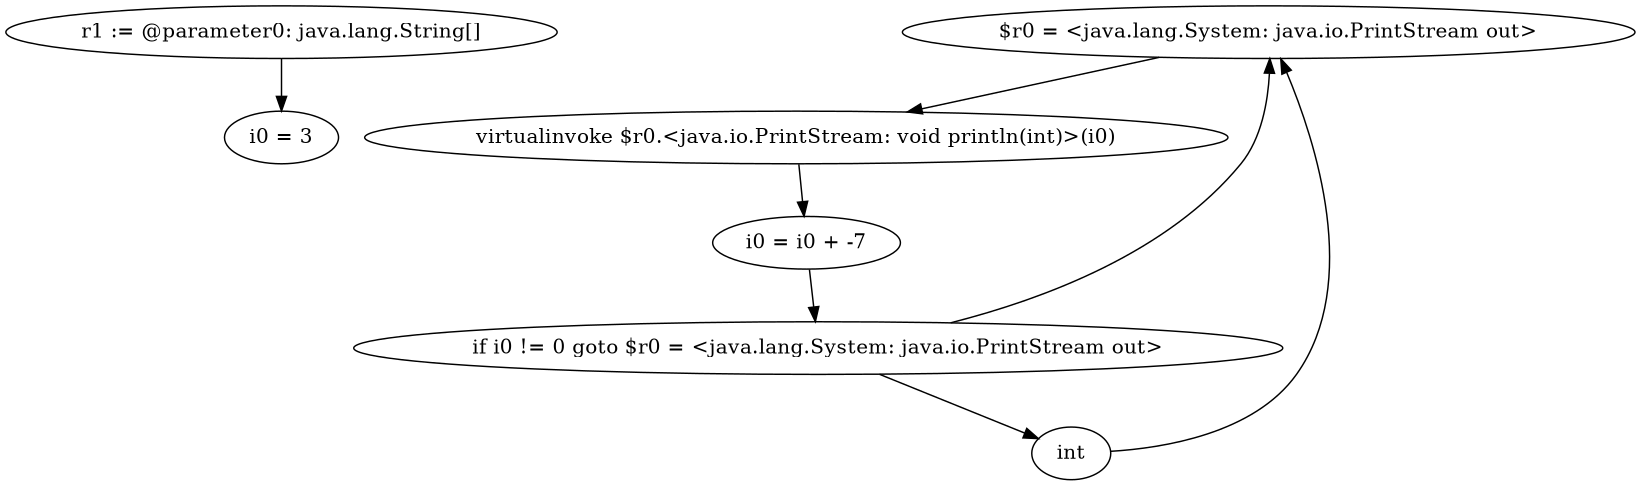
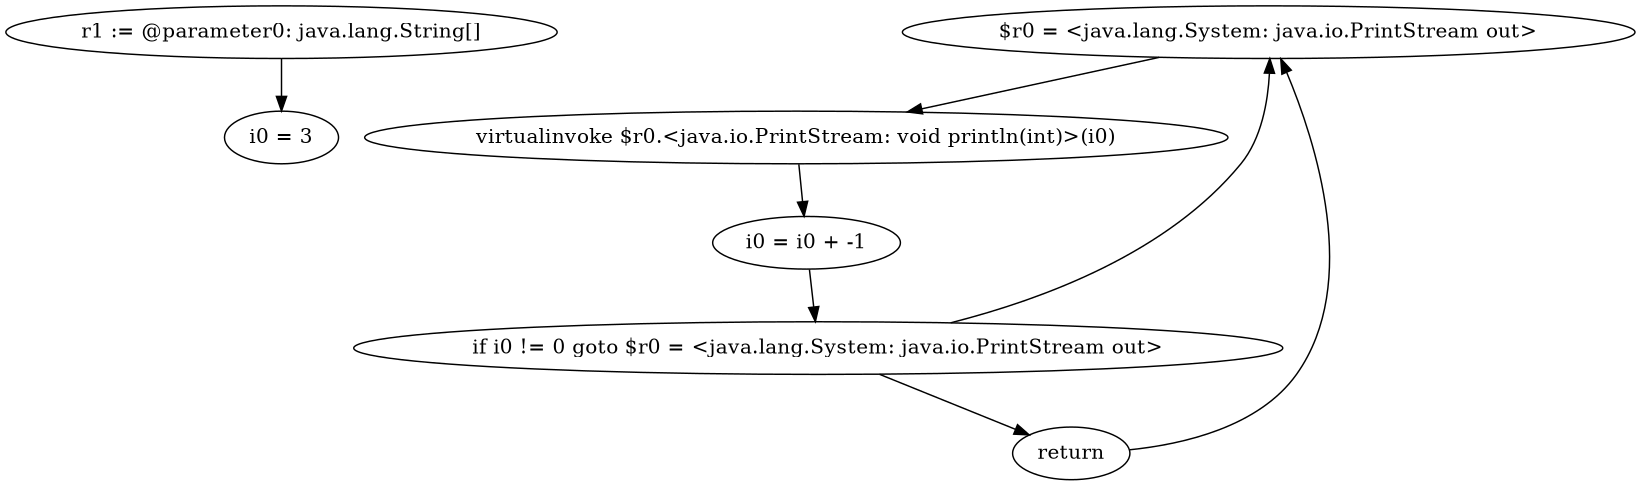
  digraph {
    "r1 := @parameter0: java.lang.String[]"
    "i0 = 3"
    "$r0 = <java.lang.System: java.io.PrintStream out>"
    "virtualinvoke $r0.<java.io.PrintStream: void println(int)>(i0)"
-   "i0 = i0 + -1" [label="i0 = i0 + -7"]
+   "i0 = i0 + -1"
    "if i0 != 0 goto $r0 = <java.lang.System: java.io.PrintStream out>"
-   return [label=int]
+   return
    "r1 := @parameter0: java.lang.String[]" -> "i0 = 3"
    "$r0 = <java.lang.System: java.io.PrintStream out>" -> "virtualinvoke $r0.<java.io.PrintStream: void println(int)>(i0)"
    "virtualinvoke $r0.<java.io.PrintStream: void println(int)>(i0)" -> "i0 = i0 + -1"
    "i0 = i0 + -1" -> "if i0 != 0 goto $r0 = <java.lang.System: java.io.PrintStream out>"
    "if i0 != 0 goto $r0 = <java.lang.System: java.io.PrintStream out>" -> "$r0 = <java.lang.System: java.io.PrintStream out>"
    "if i0 != 0 goto $r0 = <java.lang.System: java.io.PrintStream out>" -> return
    return -> "$r0 = <java.lang.System: java.io.PrintStream out>"
  }
